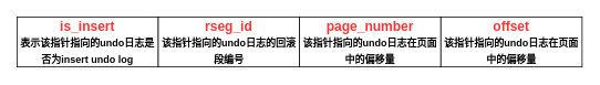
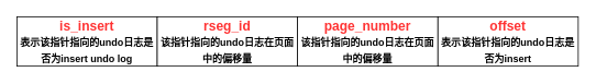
  <mxCell id="0" />
  <mxCell id="1" parent="0" />
  <mxCell id="2" value="&lt;b style=&quot;font-size: 16px&quot;&gt;&lt;font color=&quot;#ff3333&quot; style=&quot;font-size: 16px&quot;&gt;is_insert&lt;br&gt;&lt;/font&gt;&lt;font style=&quot;font-size: 12px&quot;&gt;表示该指针指向的undo日志是否为insert undo log&lt;/font&gt;&lt;/b&gt;" style="rounded=0;whiteSpace=wrap;html=1;" vertex="1" parent="1"><mxGeometry x="20" y="20" width="170" height="60" as="geometry" /></mxCell>
- <mxCell id="3" value="&lt;b style=&quot;font-size: 16px&quot;&gt;&lt;font color=&quot;#ff3333&quot; style=&quot;font-size: 16px&quot;&gt;rseg_id&lt;br&gt;&lt;/font&gt;&lt;font style=&quot;font-size: 12px&quot;&gt;该指针指向的undo日志的回滚段编号&lt;/font&gt;&lt;/b&gt;" style="rounded=0;whiteSpace=wrap;html=1;" vertex="1" parent="1"><mxGeometry x="190" y="20" width="170" height="60" as="geometry" /></mxCell>
+ <mxCell id="3" value="&lt;b style=&quot;font-size: 16px&quot;&gt;&lt;font color=&quot;#ff3333&quot; style=&quot;font-size: 16px&quot;&gt;rseg_id&lt;br&gt;&lt;/font&gt;&lt;font style=&quot;font-size: 12px&quot;&gt;该指针指向的undo日志在页面中的偏移量&lt;/font&gt;&lt;/b&gt;" style="rounded=0;whiteSpace=wrap;html=1;" vertex="1" parent="1"><mxGeometry x="190" y="20" width="170" height="60" as="geometry" /></mxCell>
  <mxCell id="4" value="&lt;b style=&quot;font-size: 16px&quot;&gt;&lt;font color=&quot;#ff3333&quot; style=&quot;font-size: 16px&quot;&gt;page_number&lt;br&gt;&lt;/font&gt;&lt;font style=&quot;font-size: 12px&quot;&gt;该指针指向的undo日志在页面中的偏移量&lt;/font&gt;&lt;/b&gt;" style="rounded=0;whiteSpace=wrap;html=1;" vertex="1" parent="1"><mxGeometry x="360" y="20" width="170" height="60" as="geometry" /></mxCell>
- <mxCell id="5" value="&lt;b style=&quot;font-size: 16px&quot;&gt;&lt;font color=&quot;#ff3333&quot; style=&quot;font-size: 16px&quot;&gt;offset&lt;br&gt;&lt;/font&gt;&lt;font style=&quot;font-size: 12px&quot;&gt;该指针指向的undo日志在页面中的偏移量&lt;/font&gt;&lt;/b&gt;" style="rounded=0;whiteSpace=wrap;html=1;" vertex="1" parent="1"><mxGeometry x="530" y="20" width="170" height="60" as="geometry" /></mxCell>
+ <mxCell id="5" value="&lt;b style=&quot;font-size: 16px&quot;&gt;&lt;font color=&quot;#ff3333&quot; style=&quot;font-size: 16px&quot;&gt;offset&lt;br&gt;&lt;/font&gt;&lt;font style=&quot;font-size: 12px&quot;&gt;表示该指针指向的undo日志是否为insert&lt;/font&gt;&lt;/b&gt;" style="rounded=0;whiteSpace=wrap;html=1;" vertex="1" parent="1"><mxGeometry x="530" y="20" width="170" height="60" as="geometry" /></mxCell>
